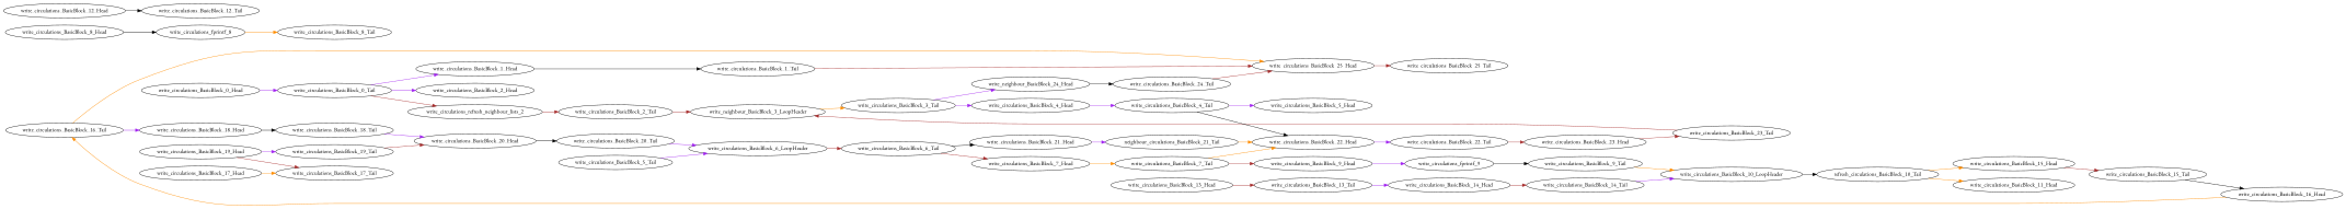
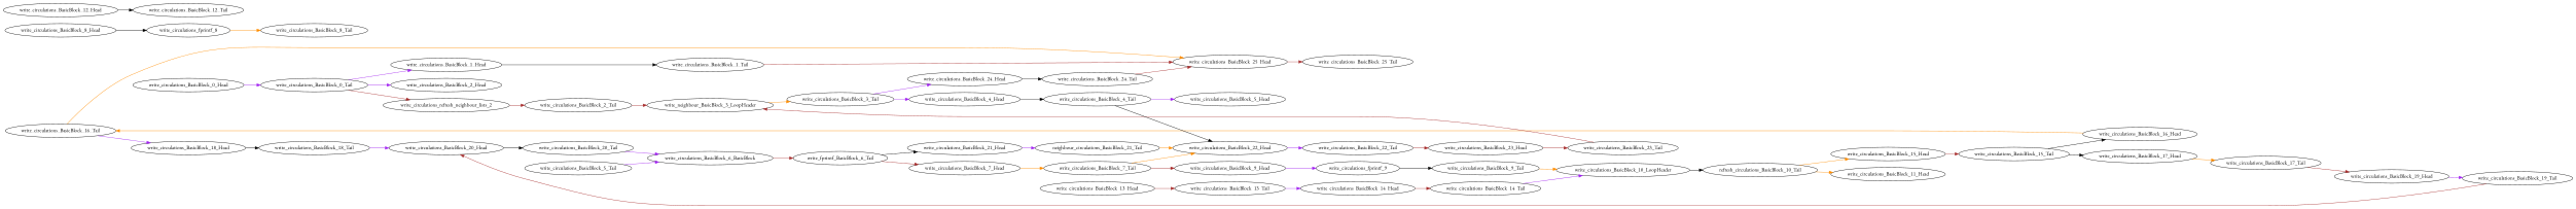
  digraph {
    fontname="EB Garamond"
    rankdir=LR
    node [fontname="EB Garamond"]
    edge [color=brown fontname="EB Garamond"]
    write_circulations_refresh_neighbour_lists_2
    write_circulations_BasicBlock_2_Tail
    n3 [label=write_neighbour_BasicBlock_3_LoopHeader]
    write_circulations_BasicBlock_3_Tail
    write_circulations_BasicBlock_7_Head
    write_circulations_BasicBlock_7_Tail
    write_circulations_BasicBlock_9_Head
    write_circulations_BasicBlock_22_Head
    write_circulations_fprintf_9
    write_circulations_BasicBlock_8_Head
    write_circulations_fprintf_8
    write_circulations_BasicBlock_0_Head
    write_circulations_BasicBlock_0_Tail
    write_circulations_BasicBlock_2_Head
    write_circulations_BasicBlock_1_Head
    write_circulations_BasicBlock_1_Tail
-   write_circulations_BasicBlock_6_LoopHeader
-   write_circulations_BasicBlock_6_Tail
+   write_circulations_BasicBlock_6_LoopHeader [label=write_circulations_BasicBlock_6_BasicBlock]
+   write_circulations_BasicBlock_6_Tail [label=write_fprintf_BasicBlock_6_Tail]
    write_circulations_BasicBlock_21_Head
    n20 [label=neighbour_circulations_BasicBlock_21_Tail]
    write_circulations_BasicBlock_18_Head
    write_circulations_BasicBlock_18_Tail
    write_circulations_BasicBlock_20_Head
    write_circulations_BasicBlock_20_Tail
-   write_circulations_BasicBlock_24_Head [label=write_neighbour_BasicBlock_24_Head]
+   write_circulations_BasicBlock_24_Head
    write_circulations_BasicBlock_4_Head
    n27 [label=refresh_circulations_BasicBlock_10_Tail]
    write_circulations_BasicBlock_10_LoopHeader
    write_circulations_BasicBlock_15_Head
    write_circulations_BasicBlock_11_Head
    write_circulations_BasicBlock_15_Tail
    write_circulations_BasicBlock_13_Head
    write_circulations_BasicBlock_13_Tail
    write_circulations_BasicBlock_14_Head
    write_circulations_BasicBlock_14_Tail
    write_circulations_BasicBlock_25_Head
    write_circulations_BasicBlock_25_Tail
    write_circulations_BasicBlock_9_Tail
    write_circulations_BasicBlock_16_Head
    write_circulations_BasicBlock_17_Head
    write_circulations_BasicBlock_23_Head
    write_circulations_BasicBlock_23_Tail
    write_circulations_BasicBlock_5_Tail
    write_circulations_BasicBlock_4_Tail
    write_circulations_BasicBlock_5_Head
    write_circulations_BasicBlock_22_Tail
    write_circulations_BasicBlock_16_Tail
    write_circulations_BasicBlock_17_Tail
    write_circulations_BasicBlock_8_Tail
    write_circulations_BasicBlock_24_Tail
    write_circulations_BasicBlock_19_Head
    write_circulations_BasicBlock_19_Tail
    write_circulations_BasicBlock_12_Head
    write_circulations_BasicBlock_12_Tail
    write_circulations_refresh_neighbour_lists_2 -> write_circulations_BasicBlock_2_Tail
    write_circulations_BasicBlock_2_Tail -> n3
    n3 -> write_circulations_BasicBlock_3_Tail [color=darkorange]
    write_circulations_BasicBlock_3_Tail -> write_circulations_BasicBlock_24_Head [color=purple]
    write_circulations_BasicBlock_3_Tail -> write_circulations_BasicBlock_4_Head [color=purple]
    write_circulations_BasicBlock_7_Head -> write_circulations_BasicBlock_7_Tail [color=darkorange]
    write_circulations_BasicBlock_7_Tail -> write_circulations_BasicBlock_9_Head
    write_circulations_BasicBlock_7_Tail -> write_circulations_BasicBlock_22_Head [color=darkorange]
    write_circulations_BasicBlock_9_Head -> write_circulations_fprintf_9 [color=purple]
    write_circulations_BasicBlock_22_Head -> write_circulations_BasicBlock_22_Tail [color=purple]
    write_circulations_fprintf_9 -> write_circulations_BasicBlock_9_Tail [color=black]
    write_circulations_BasicBlock_8_Head -> write_circulations_fprintf_8 [color=black]
    write_circulations_fprintf_8 -> write_circulations_BasicBlock_8_Tail [color=darkorange]
    write_circulations_BasicBlock_0_Head -> write_circulations_BasicBlock_0_Tail [color=purple]
    write_circulations_BasicBlock_0_Tail -> write_circulations_refresh_neighbour_lists_2
    write_circulations_BasicBlock_0_Tail -> write_circulations_BasicBlock_2_Head [color=purple]
    write_circulations_BasicBlock_0_Tail -> write_circulations_BasicBlock_1_Head [color=purple]
    write_circulations_BasicBlock_1_Head -> write_circulations_BasicBlock_1_Tail [color=black]
    write_circulations_BasicBlock_1_Tail -> write_circulations_BasicBlock_25_Head
    write_circulations_BasicBlock_6_LoopHeader -> write_circulations_BasicBlock_6_Tail
    write_circulations_BasicBlock_6_Tail -> write_circulations_BasicBlock_7_Head
    write_circulations_BasicBlock_6_Tail -> write_circulations_BasicBlock_21_Head [color=black]
    write_circulations_BasicBlock_21_Head -> n20 [color=purple]
    n20 -> write_circulations_BasicBlock_22_Head [color=darkorange]
    write_circulations_BasicBlock_18_Head -> write_circulations_BasicBlock_18_Tail [color=black]
    write_circulations_BasicBlock_18_Tail -> write_circulations_BasicBlock_20_Head [color=purple]
    write_circulations_BasicBlock_20_Head -> write_circulations_BasicBlock_20_Tail [color=black]
    write_circulations_BasicBlock_20_Tail -> write_circulations_BasicBlock_6_LoopHeader [color=purple]
    write_circulations_BasicBlock_24_Head -> write_circulations_BasicBlock_24_Tail [color=black]
-   write_circulations_BasicBlock_4_Head -> write_circulations_BasicBlock_4_Tail [color=purple]
+   write_circulations_BasicBlock_4_Head -> write_circulations_BasicBlock_4_Tail [color=black]
    n27 -> write_circulations_BasicBlock_15_Head [color=darkorange]
    n27 -> write_circulations_BasicBlock_11_Head [color=darkorange]
    write_circulations_BasicBlock_10_LoopHeader -> n27 [color=black]
    write_circulations_BasicBlock_15_Head -> write_circulations_BasicBlock_15_Tail
    write_circulations_BasicBlock_15_Tail -> write_circulations_BasicBlock_16_Head [color=black]
+   write_circulations_BasicBlock_15_Tail -> write_circulations_BasicBlock_17_Head [color=black]
    write_circulations_BasicBlock_13_Head -> write_circulations_BasicBlock_13_Tail
    write_circulations_BasicBlock_13_Tail -> write_circulations_BasicBlock_14_Head [color=purple]
    write_circulations_BasicBlock_14_Head -> write_circulations_BasicBlock_14_Tail
    write_circulations_BasicBlock_14_Tail -> write_circulations_BasicBlock_10_LoopHeader [color=purple]
    write_circulations_BasicBlock_25_Head -> write_circulations_BasicBlock_25_Tail
    write_circulations_BasicBlock_9_Tail -> write_circulations_BasicBlock_10_LoopHeader [color=darkorange]
    write_circulations_BasicBlock_16_Head -> write_circulations_BasicBlock_16_Tail [color=darkorange]
    write_circulations_BasicBlock_17_Head -> write_circulations_BasicBlock_17_Tail [color=darkorange]
    write_circulations_BasicBlock_23_Head -> write_circulations_BasicBlock_23_Tail
    write_circulations_BasicBlock_23_Tail -> n3
    write_circulations_BasicBlock_5_Tail -> write_circulations_BasicBlock_6_LoopHeader [color=purple]
    write_circulations_BasicBlock_4_Tail -> write_circulations_BasicBlock_22_Head [color=black]
    write_circulations_BasicBlock_4_Tail -> write_circulations_BasicBlock_5_Head [color=purple]
    write_circulations_BasicBlock_22_Tail -> write_circulations_BasicBlock_23_Head
    write_circulations_BasicBlock_16_Tail -> write_circulations_BasicBlock_18_Head [color=purple]
    write_circulations_BasicBlock_16_Tail -> write_circulations_BasicBlock_25_Head [color=darkorange]
-   write_circulations_BasicBlock_19_Head -> write_circulations_BasicBlock_17_Tail
+   write_circulations_BasicBlock_17_Tail -> write_circulations_BasicBlock_19_Head
    write_circulations_BasicBlock_24_Tail -> write_circulations_BasicBlock_25_Head
    write_circulations_BasicBlock_19_Head -> write_circulations_BasicBlock_19_Tail [color=purple]
    write_circulations_BasicBlock_19_Tail -> write_circulations_BasicBlock_20_Head
    write_circulations_BasicBlock_12_Head -> write_circulations_BasicBlock_12_Tail [color=black]
  }
